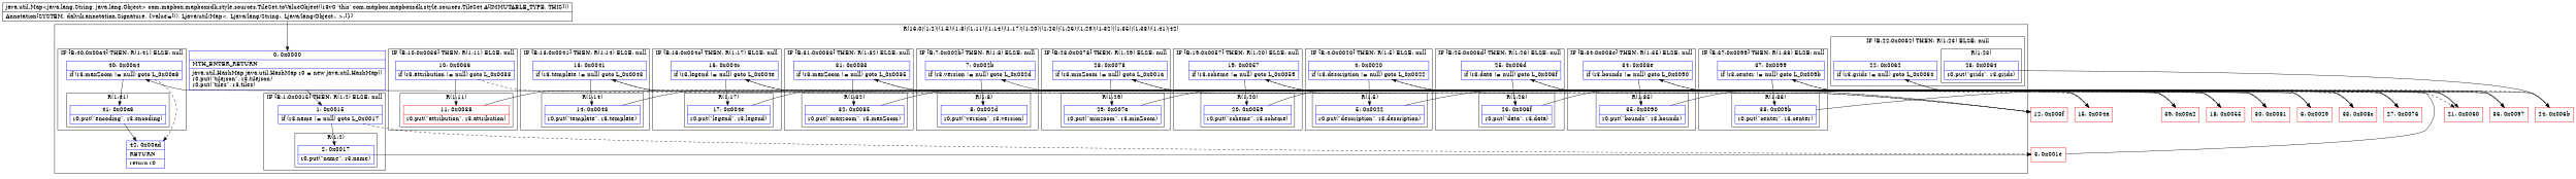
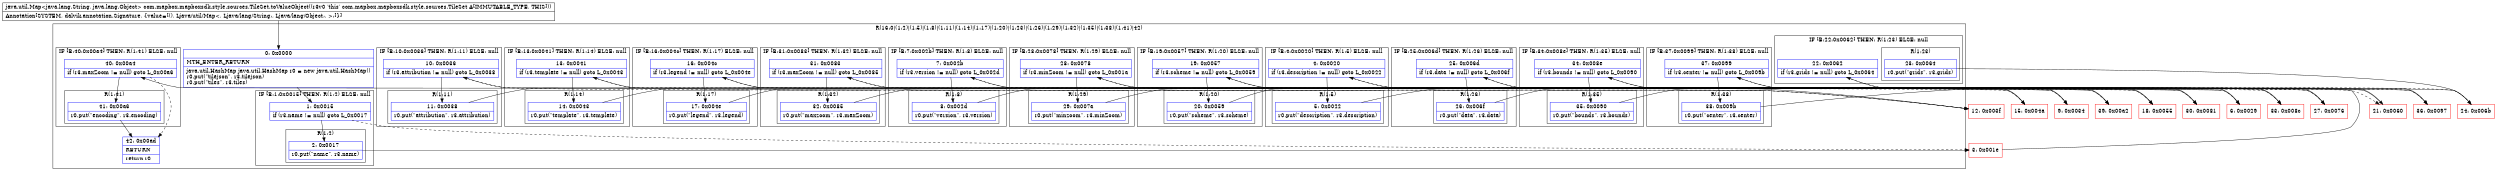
  digraph {
    node [color=blue shape=record]
    n1 [label="{2\:\ 0x0017|r0.put(\"name\", r3.name)\l}"]
    n2 [label="{1\:\ 0x0015|if (r3.name != null) goto L_0x0017\l}"]
    n3 [label="{5\:\ 0x0022|r0.put(\"description\", r3.description)\l}"]
    n4 [label="{4\:\ 0x0020|if (r3.description != null) goto L_0x0022\l}"]
    n5 [label="{8\:\ 0x002d|r0.put(\"version\", r3.version)\l}"]
    n6 [label="{7\:\ 0x002b|if (r3.version != null) goto L_0x002d\l}"]
-   n7 [color=red label="{11\:\ 0x0038|r0.put(\"attribution\", r3.attribution)\l}"]
+   n7 [label="{11\:\ 0x0038|r0.put(\"attribution\", r3.attribution)\l}"]
    n8 [label="{10\:\ 0x0036|if (r3.attribution != null) goto L_0x0038\l}"]
    n9 [label="{14\:\ 0x0043|r0.put(\"template\", r3.template)\l}"]
    n10 [label="{13\:\ 0x0041|if (r3.template != null) goto L_0x0043\l}"]
    n11 [label="{29\:\ 0x007a|r0.put(\"minzoom\", r3.minZoom)\l}"]
    n12 [label="{28\:\ 0x0078|if (r3.minZoom != null) goto L_0x001a\l}"]
    n13 [label="{17\:\ 0x004e|r0.put(\"legend\", r3.legend)\l}"]
    n14 [label="{16\:\ 0x004c|if (r3.legend != null) goto L_0x004e\l}"]
    n15 [label="{20\:\ 0x0059|r0.put(\"scheme\", r3.scheme)\l}"]
    n16 [label="{19\:\ 0x0057|if (r3.scheme != null) goto L_0x0059\l}"]
    n17 [label="{23\:\ 0x0064|r0.put(\"grids\", r3.grids)\l}"]
    n18 [label="{22\:\ 0x0062|if (r3.grids != null) goto L_0x0064\l}"]
    n19 [label="{26\:\ 0x006f|r0.put(\"data\", r3.data)\l}"]
    n20 [label="{25\:\ 0x006d|if (r3.data != null) goto L_0x006f\l}"]
    n21 [label="{32\:\ 0x0085|r0.put(\"maxzoom\", r3.maxZoom)\l}"]
    n22 [label="{31\:\ 0x0083|if (r3.maxZoom != null) goto L_0x0085\l}"]
    n23 [label="{35\:\ 0x0090|r0.put(\"bounds\", r3.bounds)\l}"]
    n24 [label="{34\:\ 0x008e|if (r3.bounds != null) goto L_0x0090\l}"]
    n25 [label="{38\:\ 0x009b|r0.put(\"center\", r3.center)\l}"]
    n26 [label="{37\:\ 0x0099|if (r3.center != null) goto L_0x009b\l}"]
    n27 [label="{41\:\ 0x00a6|r0.put(\"encoding\", r3.encoding)\l}"]
    n28 [label="{40\:\ 0x00a4|if (r3.maxZoom != null) goto L_0x00a6\l}"]
    n29 [label="{0\:\ 0x0000|MTH_ENTER_RETURN\l|java.util.HashMap java.util.HashMap r0 = new java.util.HashMap()\lr0.put(\"tilejson\", r3.tilejson)\lr0.put(\"tiles\", r3.tiles)\l}"]
    n30 [label="{42\:\ 0x00ad|RETURN\l|return r0\l}"]
    n31 [color=red label="{3\:\ 0x001e}"]
    n32 [color=red label="{6\:\ 0x0029}"]
+   n33 [color=red label="{9\:\ 0x0034}"]
    n34 [color=red label="{12\:\ 0x003f}"]
    n35 [color=red label="{15\:\ 0x004a}"]
    n36 [color=red label="{30\:\ 0x0081}"]
    n37 [color=red label="{18\:\ 0x0055}"]
    n38 [color=red label="{21\:\ 0x0060}"]
    n39 [color=red label="{24\:\ 0x006b}"]
    n40 [color=red label="{27\:\ 0x0076}"]
    n41 [color=red label="{33\:\ 0x008c}"]
    n42 [color=red label="{36\:\ 0x0097}"]
    n43 [color=red label="{39\:\ 0x00a2}"]
    n44 [label="{java.util.Map\<java.lang.String, java.lang.Object\> com.mapbox.mapboxsdk.style.sources.TileSet.toValueObject((r3v0 'this' com.mapbox.mapboxsdk.style.sources.TileSet A[IMMUTABLE_TYPE, THIS]))  | Annotation[SYSTEM, dalvik.annotation.Signature, \{value=[(), Ljava\/util\/Map\<, Ljava\/lang\/String;, Ljava\/lang\/Object;, \>;]\}]\l}" color=""]
    subgraph cluster_1 {
      label="R(16:0|(1:2)|(1:5)|(1:8)|(1:11)|(1:14)|(1:17)|(1:20)|(1:23)|(1:26)|(1:29)|(1:32)|(1:35)|(1:38)|(1:41)|42)"
      n29
      n30
      subgraph cluster_2 {
        label="IF [B:1:0x0015] THEN: R(1:2) ELSE: null"
        n2
        subgraph cluster_3 {
          label="R(1:2)"
          n1
        }
      }
      subgraph cluster_4 {
        label="IF [B:4:0x0020] THEN: R(1:5) ELSE: null"
        n4
        subgraph cluster_5 {
          label="R(1:5)"
          n3
        }
      }
      subgraph cluster_6 {
        label="IF [B:7:0x002b] THEN: R(1:8) ELSE: null"
        n6
        subgraph cluster_7 {
          label="R(1:8)"
          n5
        }
      }
      subgraph cluster_8 {
        label="IF [B:10:0x0036] THEN: R(1:11) ELSE: null"
        n8
        subgraph cluster_9 {
          label="R(1:11)"
          n7
        }
      }
      subgraph cluster_10 {
        label="IF [B:13:0x0041] THEN: R(1:14) ELSE: null"
        n10
        subgraph cluster_11 {
          label="R(1:14)"
          n9
        }
      }
      subgraph cluster_12 {
        label="IF [B:28:0x0078] THEN: R(1:29) ELSE: null"
        n12
        subgraph cluster_13 {
          label="R(1:29)"
          n11
        }
      }
      subgraph cluster_14 {
        label="IF [B:16:0x004c] THEN: R(1:17) ELSE: null"
        n14
        subgraph cluster_15 {
          label="R(1:17)"
          n13
        }
      }
      subgraph cluster_16 {
        label="IF [B:19:0x0057] THEN: R(1:20) ELSE: null"
        n16
        subgraph cluster_17 {
          label="R(1:20)"
          n15
        }
      }
      subgraph cluster_18 {
        label="IF [B:22:0x0062] THEN: R(1:23) ELSE: null"
        n18
        subgraph cluster_19 {
          label="R(1:23)"
          n17
        }
      }
      subgraph cluster_20 {
        label="IF [B:25:0x006d] THEN: R(1:26) ELSE: null"
        n20
        subgraph cluster_21 {
          label="R(1:26)"
          n19
        }
      }
      subgraph cluster_22 {
        label="IF [B:31:0x0083] THEN: R(1:32) ELSE: null"
        n22
        subgraph cluster_23 {
          label="R(1:32)"
          n21
        }
      }
      subgraph cluster_24 {
        label="IF [B:34:0x008e] THEN: R(1:35) ELSE: null"
        n24
        subgraph cluster_25 {
          label="R(1:35)"
          n23
        }
      }
      subgraph cluster_26 {
        label="IF [B:37:0x0099] THEN: R(1:38) ELSE: null"
        n26
        subgraph cluster_27 {
          label="R(1:38)"
          n25
        }
      }
      subgraph cluster_28 {
        label="IF [B:40:0x00a4] THEN: R(1:41) ELSE: null"
        n28
        subgraph cluster_29 {
          label="R(1:41)"
          n27
        }
      }
    }
    n1 -> n31
    n2 -> n1
    n2 -> n31 [style=dashed]
    n3 -> n32
    n4 -> n3
    n4 -> n32 [style=dashed]
+   n5 -> n33
    n6 -> n5
+   n6 -> n33 [style=dashed]
    n7 -> n34
    n8 -> n7
    n8 -> n34 [style=dashed]
    n9 -> n35
    n10 -> n9
    n10 -> n35 [style=dashed]
    n11 -> n36
    n12 -> n11
    n12 -> n36 [style=dashed]
    n13 -> n37
    n14 -> n13
    n14 -> n37 [style=dashed]
    n15 -> n38
    n16 -> n15
    n16 -> n38 [style=dashed]
    n17 -> n39
    n18 -> n39 [style=dashed]
    n19 -> n40
    n20 -> n19
    n20 -> n40 [style=dashed]
    n21 -> n41
    n22 -> n21
    n22 -> n41 [style=dashed]
    n23 -> n42
    n24 -> n23
    n24 -> n42 [style=dashed]
    n25 -> n43
    n26 -> n25
    n26 -> n43 [style=dashed]
    n27 -> n30
    n28 -> n27
    n28 -> n30 [style=dashed]
    n29 -> n2
    n31 -> n4
    n32 -> n6
+   n33 -> n8
    n34 -> n10
    n35 -> n14
    n36 -> n22
    n37 -> n16
    n38 -> n18
    n39 -> n20
    n40 -> n12
    n41 -> n24
    n42 -> n26
    n43 -> n28
    n44 -> n29
  }
